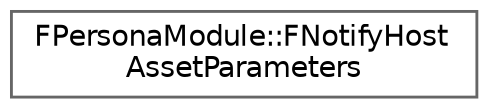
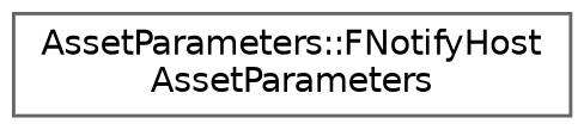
  digraph {
    rankdir=LR
-   n1 [color=grey40 fillcolor=white fontname=Helvetica fontsize=10 height=0.2 label="FPersonaModule::FNotifyHost\lAssetParameters" shape=box style=filled width=0.4]
+   n1 [color=grey40 fillcolor=white fontname=Helvetica fontsize=10 height=0.2 label="AssetParameters::FNotifyHost\lAssetParameters" shape=box style=filled width=0.4]
  }
